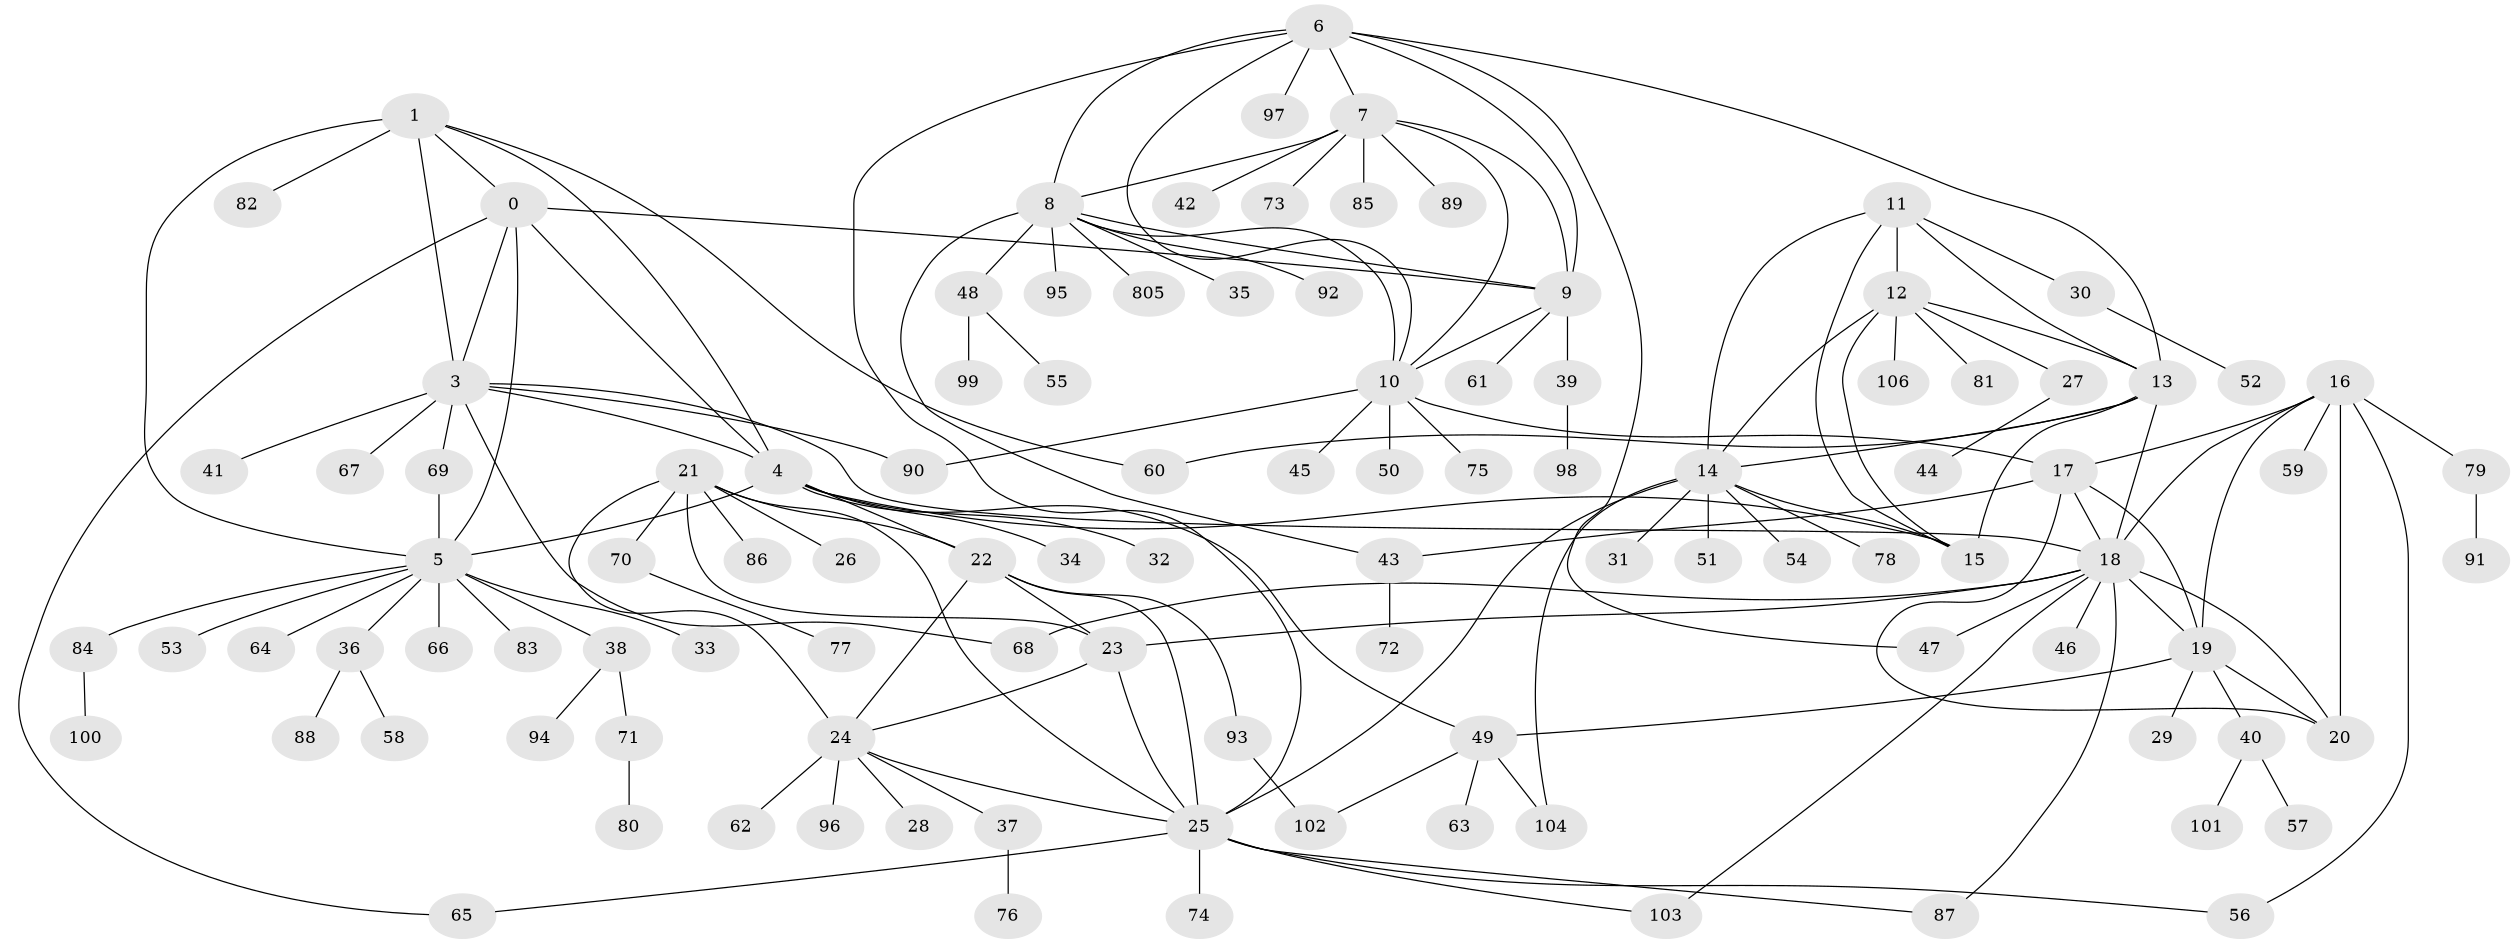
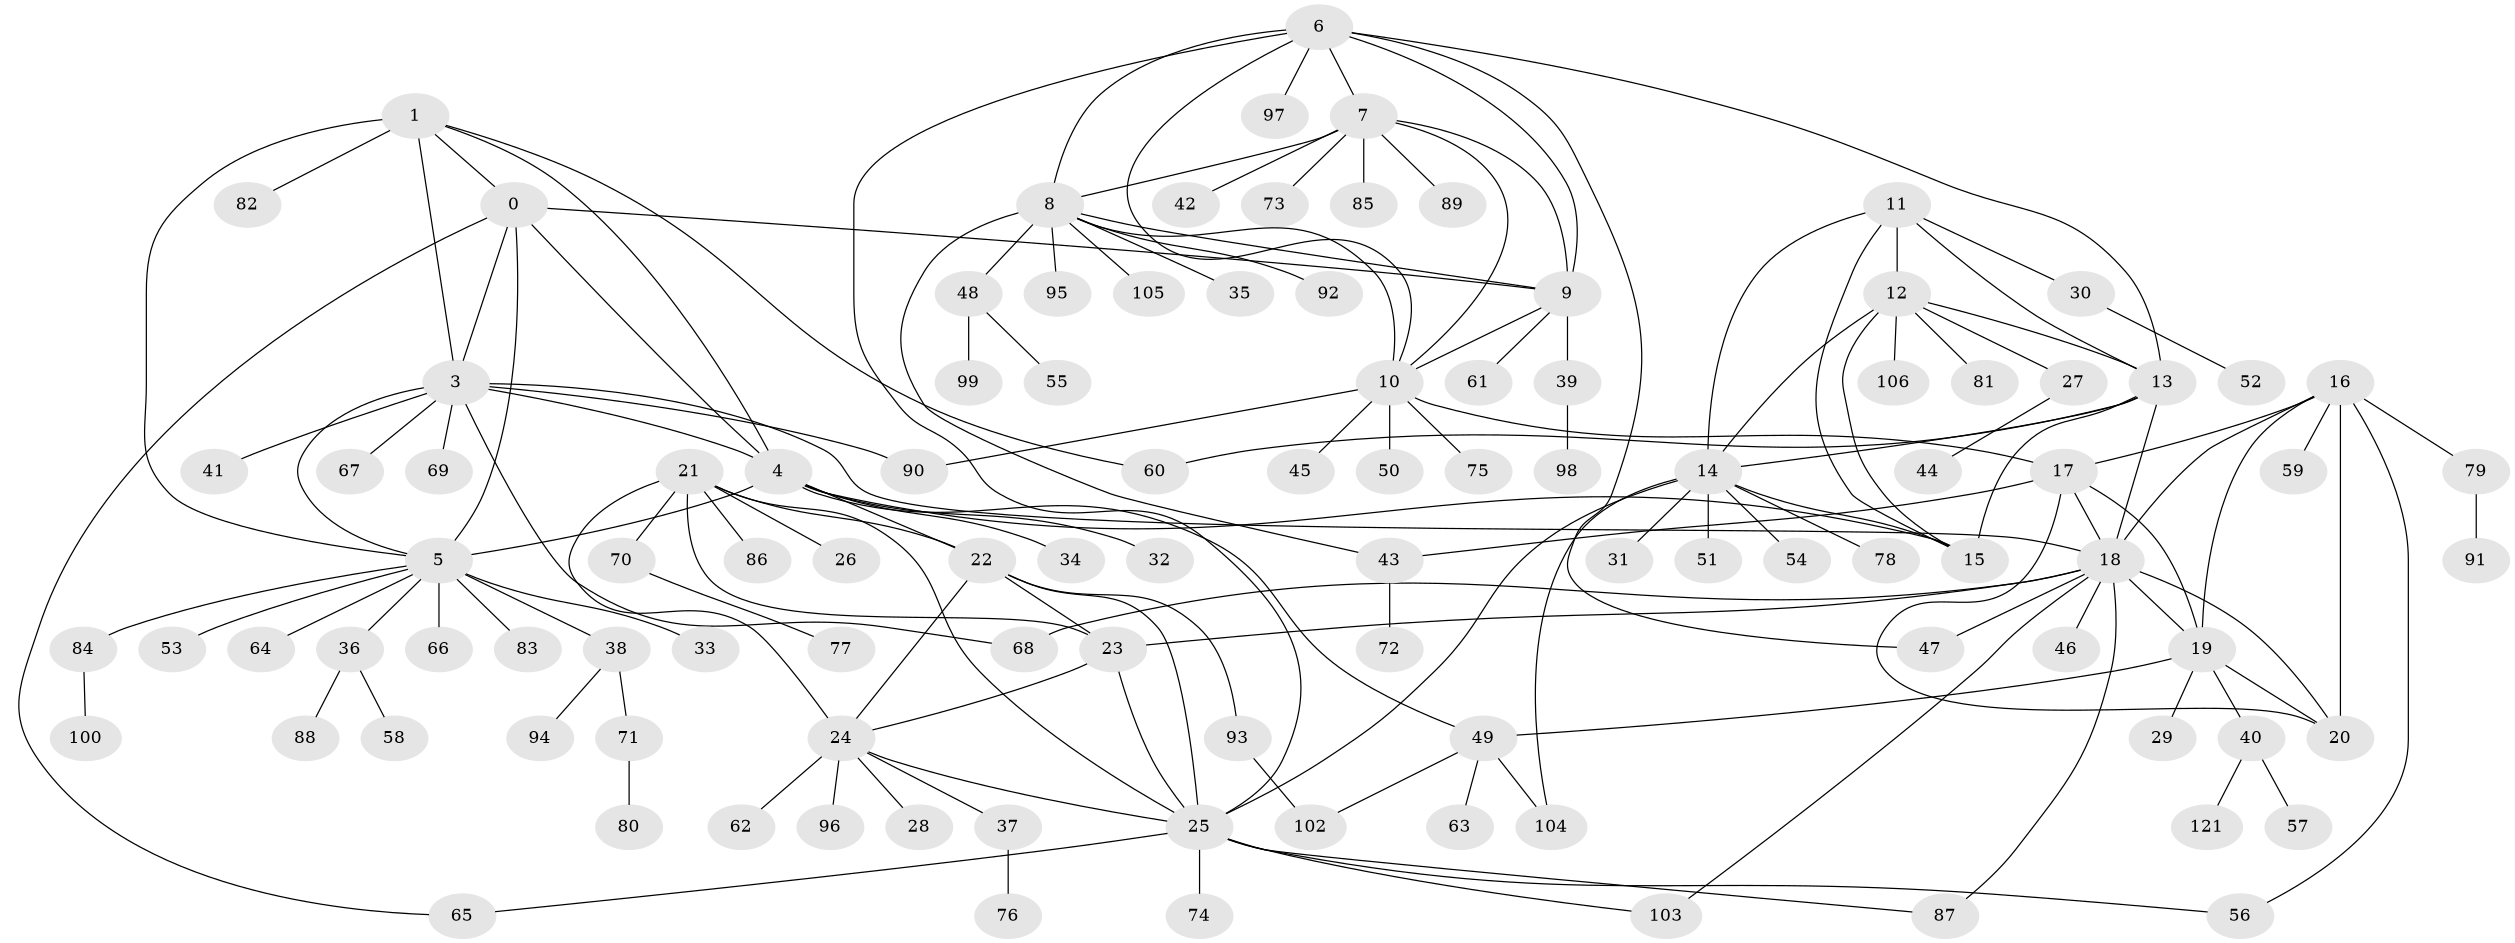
  graph {
    node [color=gray90 style=filled]
    n1 [label=0]
    1
    3
    4
    5
    60
    82
    9
    65
    18
    41
    67
    68
    69
    90
    15
    22
    32
    34
    49
    33
    36
    38
    53
    64
    66
    83
    84
    10
    39
    61
    47
    19
    20
    23
    46
    87
    103
    25
    24
    93
    104
    63
    102
    58
    88
    71
    94
    100
    6
    7
    8
    13
    97
    42
    73
    85
    89
    35
    43
    48
    92
    95
-   105 [label=805]
+   105
    17
    45
    50
    75
    14
    56
    74
    72
    55
    99
    98
    11
    12
    30
    27
    81
    106
    31
    51
    54
    78
    52
    44
    16
    59
    79
    29
    40
    91
    57
-   101
+   101 [label=121]
    21
    26
    70
    86
    28
    37
    62
    96
    77
    76
    80
    n1 -- 3
    n1 -- 4
    n1 -- 5
    n1 -- 9
    n1 -- 65
    1 -- n1
    1 -- 3
    1 -- 4
    1 -- 5
    1 -- 60
    1 -- 82
    3 -- 4
-   69 -- 5
+   3 -- 5
    3 -- 18
    3 -- 41
    3 -- 67
    3 -- 68
    3 -- 69
    3 -- 90
    4 -- 5
    4 -- 15
    4 -- 22
    4 -- 32
    4 -- 34
    4 -- 49
    5 -- 33
    5 -- 36
    5 -- 38
    5 -- 53
    5 -- 64
    5 -- 66
    5 -- 83
    5 -- 84
    9 -- 10
    9 -- 39
    9 -- 61
    18 -- 68
    18 -- 47
    18 -- 19
    18 -- 20
    18 -- 23
    18 -- 46
    18 -- 87
    18 -- 103
    22 -- 23
    22 -- 25
    22 -- 24
    22 -- 93
    49 -- 104
    49 -- 63
    49 -- 102
    36 -- 58
    36 -- 88
    38 -- 71
    38 -- 94
    84 -- 100
    10 -- 90
    10 -- 17
    10 -- 45
    10 -- 50
    10 -- 75
    39 -- 98
    19 -- 49
    19 -- 20
    19 -- 29
    19 -- 40
    23 -- 25
    23 -- 24
    25 -- 65
    25 -- 87
    25 -- 103
    25 -- 56
    25 -- 74
    24 -- 25
    24 -- 28
    24 -- 37
    24 -- 62
    24 -- 96
    93 -- 102
    71 -- 80
    6 -- 9
    6 -- 10
    6 -- 47
    6 -- 25
    6 -- 7
    6 -- 8
    6 -- 13
    6 -- 97
    7 -- 9
    7 -- 10
    7 -- 8
    7 -- 42
    7 -- 73
    7 -- 85
    7 -- 89
    8 -- 9
    8 -- 10
    8 -- 35
    8 -- 43
    8 -- 48
    8 -- 92
    8 -- 95
    8 -- 105
    13 -- 60
    13 -- 18
    13 -- 15
    13 -- 14
    43 -- 72
    48 -- 55
    48 -- 99
    17 -- 18
    17 -- 19
    17 -- 20
    17 -- 43
    14 -- 15
    14 -- 25
    14 -- 104
    14 -- 31
    14 -- 51
    14 -- 54
    14 -- 78
    11 -- 15
    11 -- 13
    11 -- 14
    11 -- 12
    11 -- 30
    12 -- 15
    12 -- 13
    12 -- 14
    12 -- 27
    12 -- 81
    12 -- 106
    30 -- 52
    27 -- 44
    16 -- 18
    16 -- 19
    16 -- 20
    16 -- 17
    16 -- 56
    16 -- 59
    16 -- 79
    79 -- 91
    40 -- 57
    40 -- 101
    21 -- 22
    21 -- 23
    21 -- 25
    21 -- 24
    21 -- 26
    21 -- 70
    21 -- 86
    70 -- 77
    37 -- 76
  }
